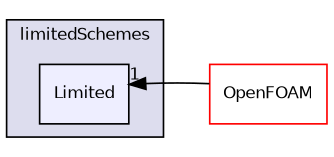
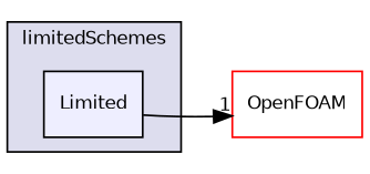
  digraph {
    compound=true
    rankdir=LR
    node [fontname=Helvetica fontsize=10 shape=box]
    n1 [fillcolor="#eeeeff" label=Limited pencolor=black style=filled]
    n2 [color=red label=OpenFOAM]
    subgraph cluster_1 {
      bgcolor="#ddddee"
      fontname=Helvetica
      fontsize=10
      label=limitedSchemes
      pencolor=black
      n1
    }
-   n2 -> n1 [headlabel=1 labeldistance=1.5 labelfontname=Helvetica labelfontsize=10]
+   n1 -> n2 [headlabel=1 labeldistance=1.5 labelfontname=Helvetica labelfontsize=10]
  }
